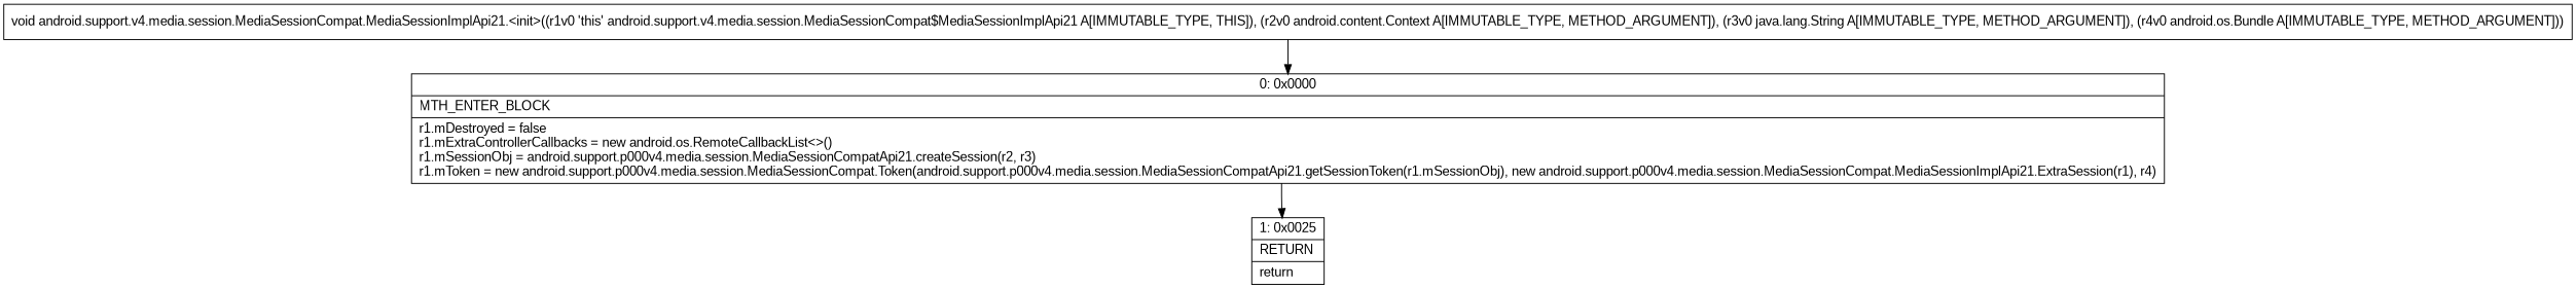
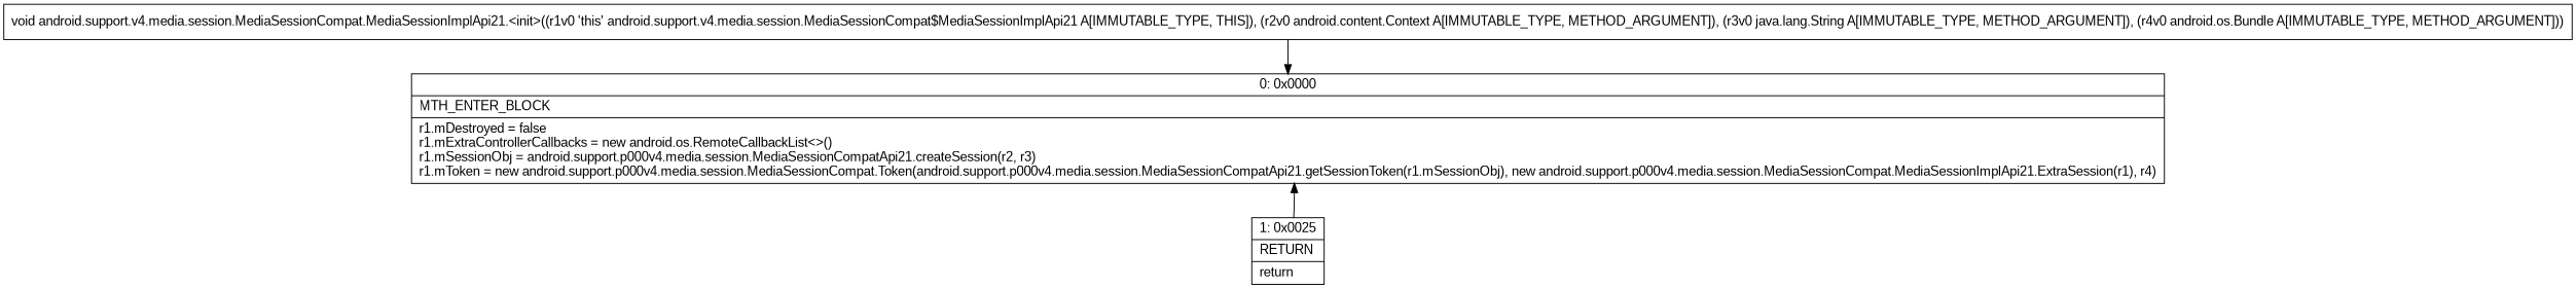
  digraph {
    fontname="Liberation Sans"
    node [shape=record fontname="Liberation Sans"]
    edge [fontname="Liberation Sans"]
    n1 [label="{0\:\ 0x0000|MTH_ENTER_BLOCK\l|r1.mDestroyed = false\lr1.mExtraControllerCallbacks = new android.os.RemoteCallbackList\<\>()\lr1.mSessionObj = android.support.p000v4.media.session.MediaSessionCompatApi21.createSession(r2, r3)\lr1.mToken = new android.support.p000v4.media.session.MediaSessionCompat.Token(android.support.p000v4.media.session.MediaSessionCompatApi21.getSessionToken(r1.mSessionObj), new android.support.p000v4.media.session.MediaSessionCompat.MediaSessionImplApi21.ExtraSession(r1), r4)\l}"]
    n2 [label="{1\:\ 0x0025|RETURN\l|return\l}"]
    n3 [label="{void android.support.v4.media.session.MediaSessionCompat.MediaSessionImplApi21.\<init\>((r1v0 'this' android.support.v4.media.session.MediaSessionCompat$MediaSessionImplApi21 A[IMMUTABLE_TYPE, THIS]), (r2v0 android.content.Context A[IMMUTABLE_TYPE, METHOD_ARGUMENT]), (r3v0 java.lang.String A[IMMUTABLE_TYPE, METHOD_ARGUMENT]), (r4v0 android.os.Bundle A[IMMUTABLE_TYPE, METHOD_ARGUMENT])) }"]
-   n1 -> n2
+   n2 -> n1
    n3 -> n1
  }
